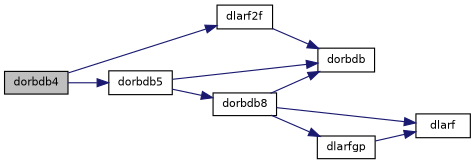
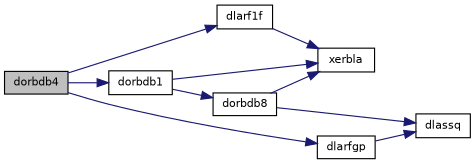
  digraph {
    rankdir=LR
    node [color=black fillcolor=white fontname=Helvetica fontsize=10 shape=record style=filled]
    edge [color=midnightblue fontname=Helvetica fontsize=10 labelfontname=Helvetica labelfontsize=10 style=solid]
    n1 [fillcolor=grey75 fontcolor=black height=0.2 label=dorbdb4 width=0.4]
-   n2 [height=0.2 label=dlarf2f width=0.4]
+   n2 [height=0.2 label=dlarf1f width=0.4]
    n3 [height=0.2 label=dlarfgp width=0.4]
-   n4 [height=0.2 label=dorbdb5 width=0.4]
-   n5 [height=0.2 label=dorbdb width=0.4]
-   n6 [height=0.2 label=dlarf width=0.4]
+   n4 [height=0.2 label=dorbdb1 width=0.4]
+   n5 [height=0.2 label=xerbla width=0.4]
+   n6 [height=0.2 label=dlassq width=0.4]
    n7 [height=0.2 label=dorbdb8 width=0.4]
    n1 -> n2
-   n7 -> n3
+   n1 -> n3
    n1 -> n4
    n2 -> n5
    n3 -> n6
    n4 -> n5
    n4 -> n7
    n7 -> n5
    n7 -> n6
  }
